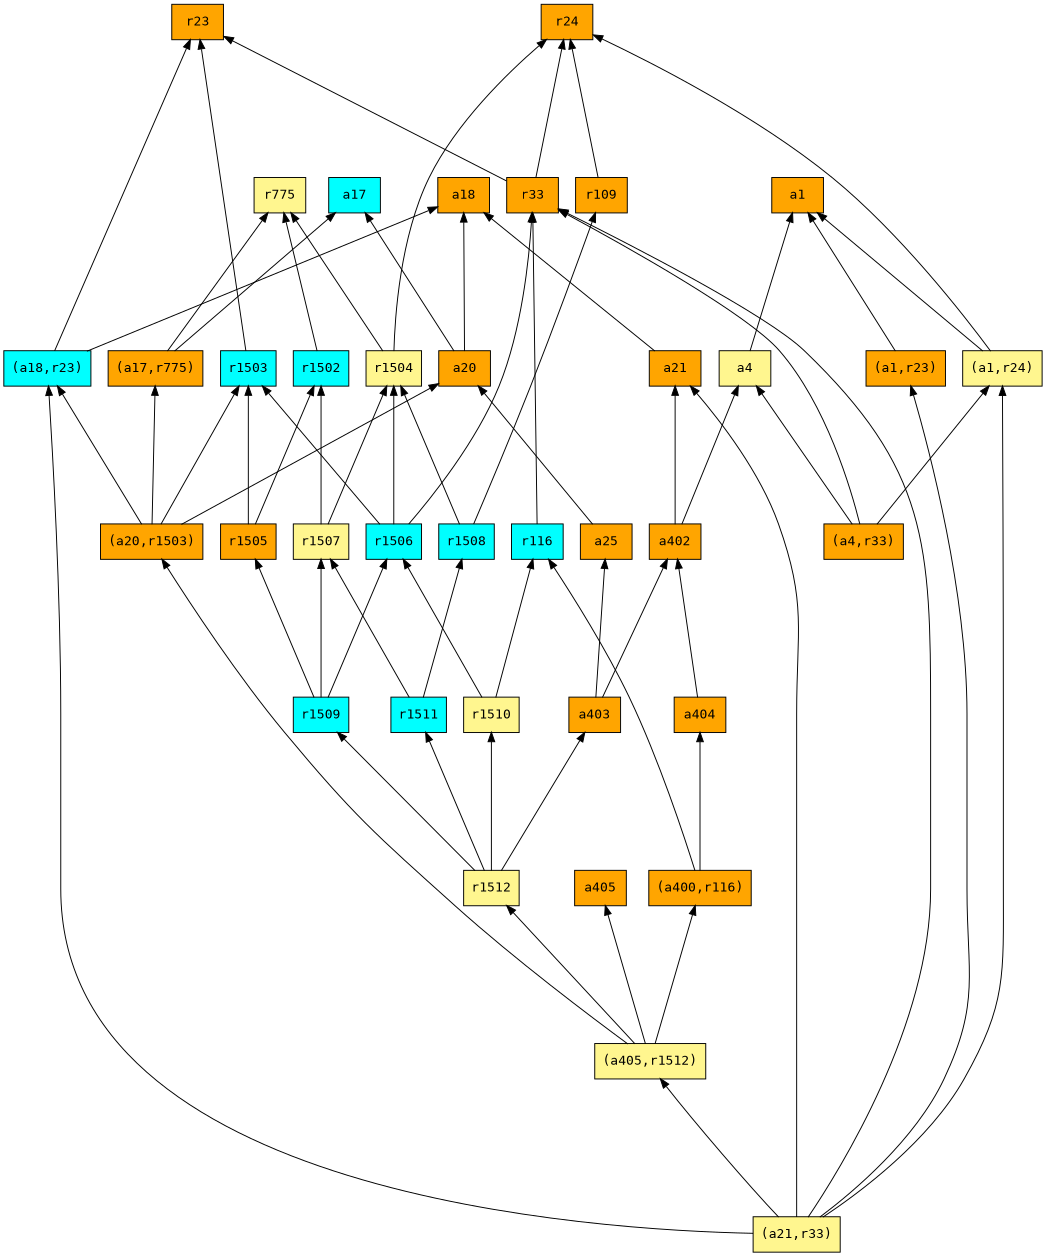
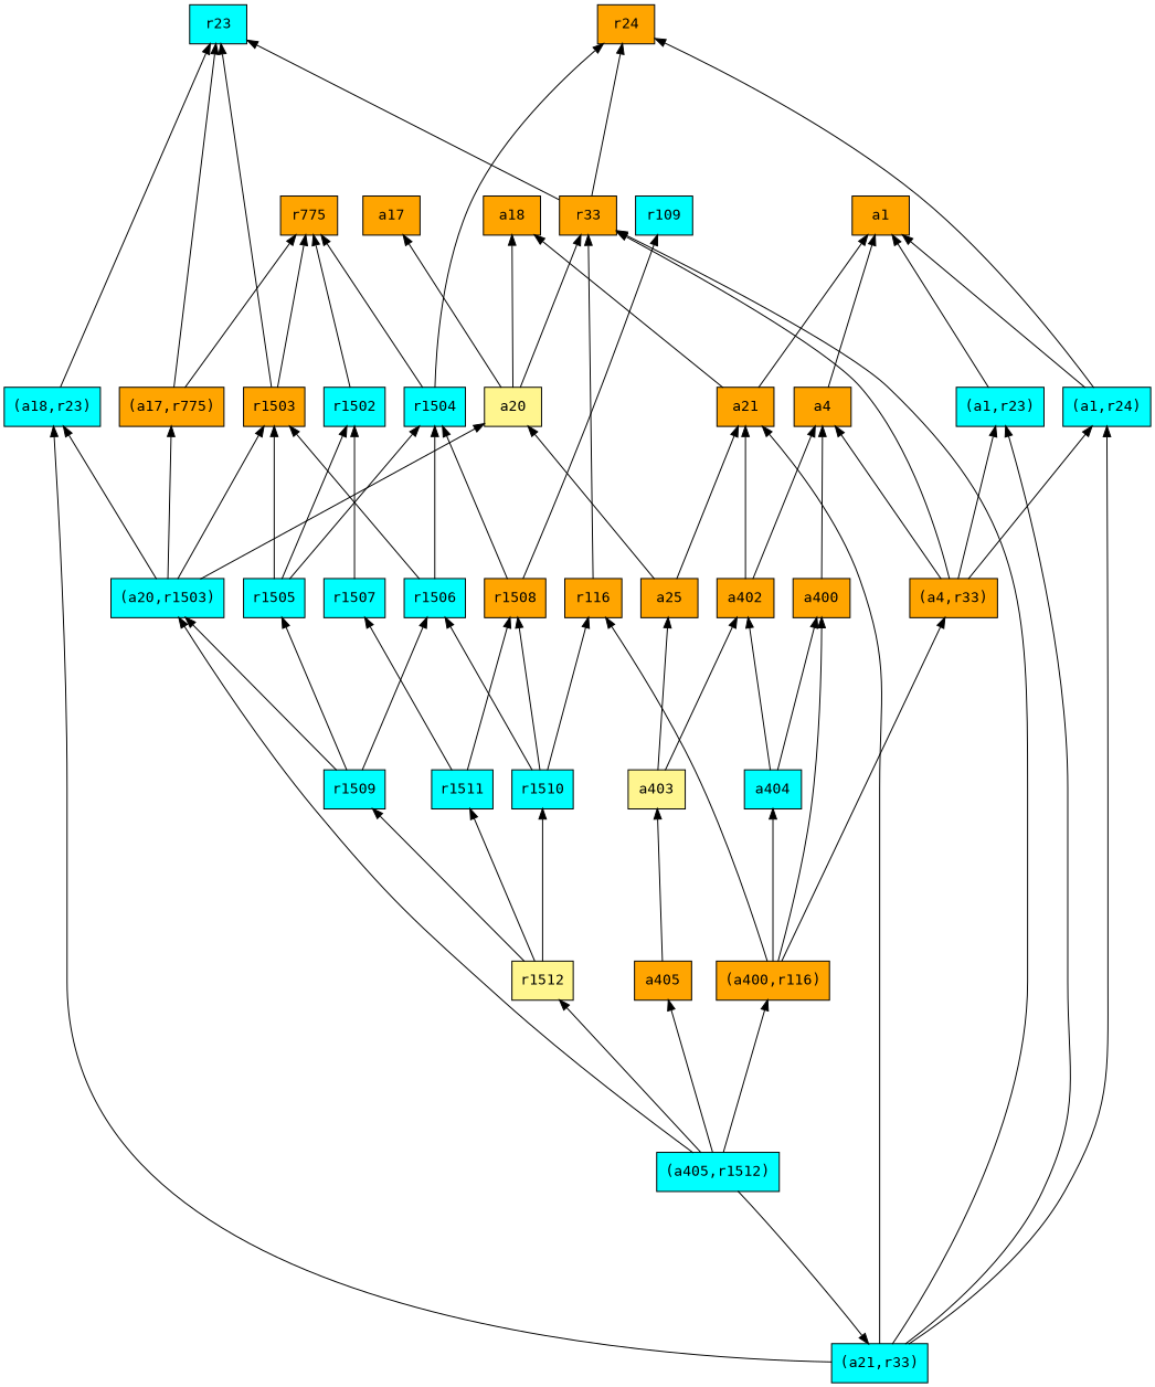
  digraph {
    fontname="DejaVu Sans Mono"
    rankdir=BT
    ranksep=2.0
    node [fillcolor=orange fontname="DejaVu Sans Mono" shape=record style=filled]
    edge [fontname="DejaVu Sans Mono"]
    n1 [label="{(a4,r33)}"]
-   n2 [fillcolor=khaki1 label="{a4}"]
+   n2 [label="{a4}"]
    n3 [label="{r33}"]
-   n4 [label="{(a1,r23)}"]
-   n5 [fillcolor=khaki1 label="{(a1,r24)}"]
+   n4 [fillcolor=cyan label="{(a1,r23)}"]
+   n5 [fillcolor=cyan label="{(a1,r24)}"]
    n6 [label="{a1}"]
    n7 [label="{r24}"]
-   n8 [label="{r23}"]
+   n8 [fillcolor=cyan label="{r23}"]
    n9 [fillcolor=cyan label="{r1511}"]
-   n10 [fillcolor=cyan label="{r1508}"]
-   n11 [fillcolor=khaki1 label="{r1507}"]
-   n12 [label="{r109}"]
-   n13 [fillcolor=khaki1 label="{r1504}"]
+   n10 [label="{r1508}"]
+   n11 [fillcolor=cyan label="{r1507}"]
+   n12 [fillcolor=cyan label="{r109}"]
+   n13 [fillcolor=cyan label="{r1504}"]
    n14 [fillcolor=cyan label="{r1502}"]
    n15 [label="{a402}"]
    n16 [label="{a21}"]
    n17 [label="{a18}"]
    n18 [label="{(a17,r775)}"]
-   n19 [fillcolor=cyan label="{a17}"]
-   n20 [fillcolor=khaki1 label="{r775}"]
+   n19 [label="{a17}"]
+   n20 [label="{r775}"]
    n21 [label="{a405}"]
-   n22 [label="{a403}"]
+   n22 [fillcolor=khaki1 label="{a403}"]
    n23 [label="{a25}"]
-   n24 [label="{a404}"]
-   n26 [label="{a20}"]
-   n27 [fillcolor=cyan label="{r116}"]
-   n28 [label="{r1505}"]
-   n29 [fillcolor=cyan label="{r1503}"]
+   n24 [fillcolor=cyan label="{a404}"]
+   n25 [label="{a400}"]
+   n26 [fillcolor=khaki1 label="{a20}"]
+   n27 [label="{r116}"]
+   n28 [fillcolor=cyan label="{r1505}"]
+   n29 [label="{r1503}"]
    n30 [fillcolor=cyan label="{(a18,r23)}"]
    n31 [fillcolor=cyan label="{r1509}"]
    n32 [fillcolor=cyan label="{r1506}"]
-   n33 [fillcolor=khaki1 label="{r1510}"]
-   n34 [fillcolor=khaki1 label="{(a21,r33)}"]
-   n35 [label="{(a20,r1503)}"]
+   n33 [fillcolor=cyan label="{r1510}"]
+   n34 [fillcolor=cyan label="{(a21,r33)}"]
+   n35 [fillcolor=cyan label="{(a20,r1503)}"]
    n36 [label="{(a400,r116)}"]
    n37 [fillcolor=khaki1 label="{r1512}"]
-   n38 [fillcolor=khaki1 label="{(a405,r1512)}"]
+   n38 [fillcolor=cyan label="{(a405,r1512)}"]
    n1 -> n2
    n1 -> n3
+   n1 -> n4
    n1 -> n5
    n2 -> n6
    n3 -> n7
    n3 -> n8
    n4 -> n6
    n5 -> n6
    n5 -> n7
    n9 -> n10
    n9 -> n11
    n10 -> n12
    n10 -> n13
-   n11 -> n13
+   n28 -> n13
    n11 -> n14
-   n12 -> n7
    n13 -> n7
    n13 -> n20
    n14 -> n20
    n15 -> n2
    n15 -> n16
+   n16 -> n6
    n16 -> n17
-   n18 -> n19
+   n18 -> n8
    n18 -> n20
-   n37 -> n22
+   n21 -> n22
    n22 -> n15
    n22 -> n23
+   n23 -> n16
    n23 -> n26
    n24 -> n15
+   n24 -> n25
+   n25 -> n2
    n26 -> n17
    n26 -> n19
    n27 -> n3
    n28 -> n14
    n28 -> n29
    n29 -> n8
+   n29 -> n20
    n30 -> n8
-   n30 -> n17
-   n31 -> n11
+   n31 -> n35
    n31 -> n28
    n31 -> n32
-   n32 -> n3
+   n26 -> n3
    n32 -> n13
    n32 -> n29
+   n33 -> n10
    n33 -> n27
    n33 -> n32
    n34 -> n3
    n34 -> n4
    n34 -> n5
    n34 -> n16
    n34 -> n30
    n35 -> n18
    n35 -> n26
    n35 -> n29
    n35 -> n30
+   n36 -> n1
    n36 -> n24
+   n36 -> n25
    n36 -> n27
    n37 -> n9
    n37 -> n31
    n37 -> n33
    n38 -> n21
-   n34 -> n38
+   n38 -> n34
    n38 -> n35
    n38 -> n36
    n38 -> n37
  }
